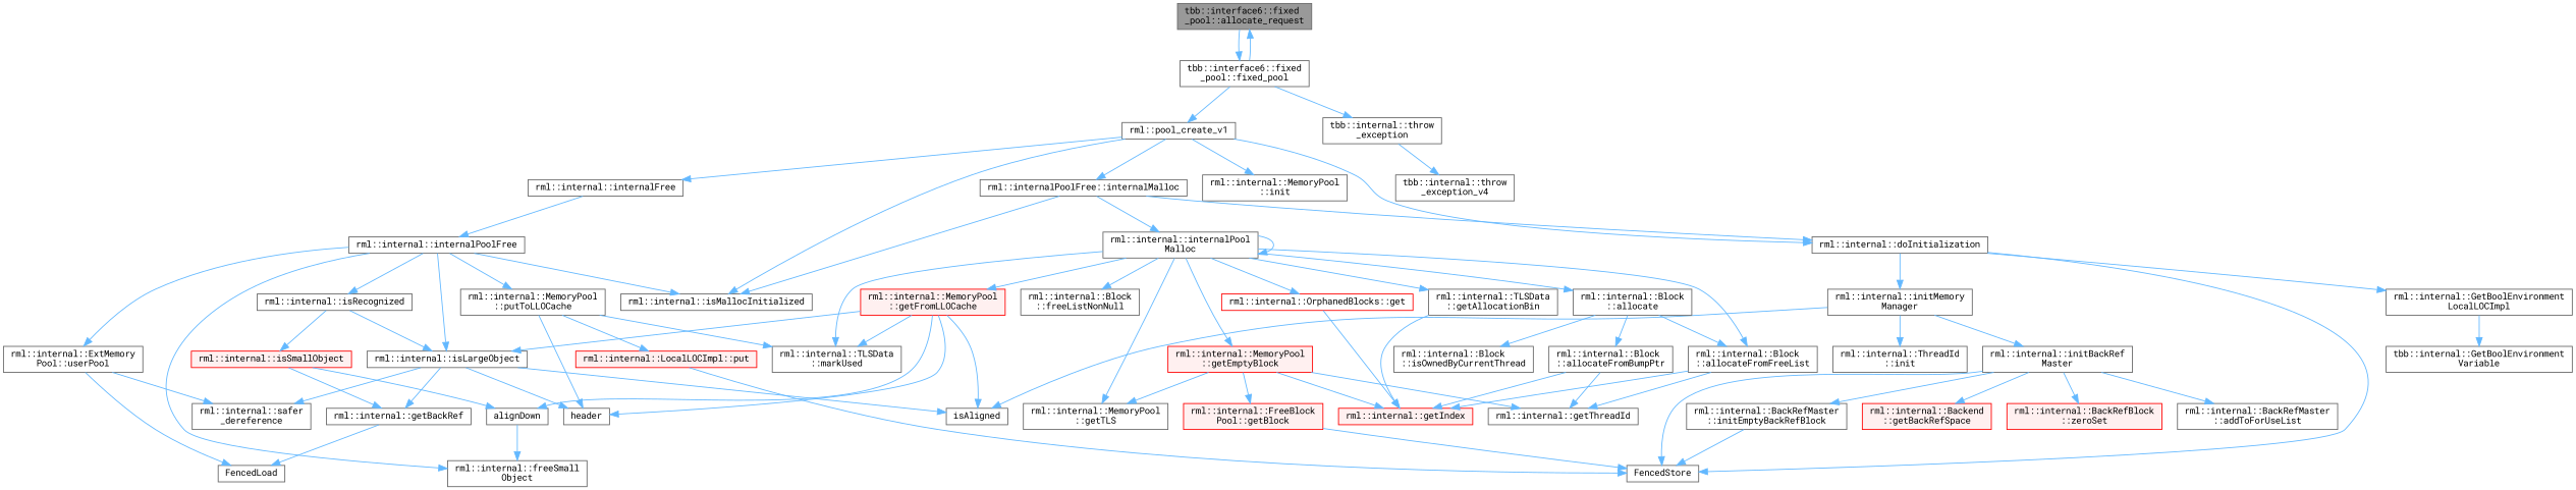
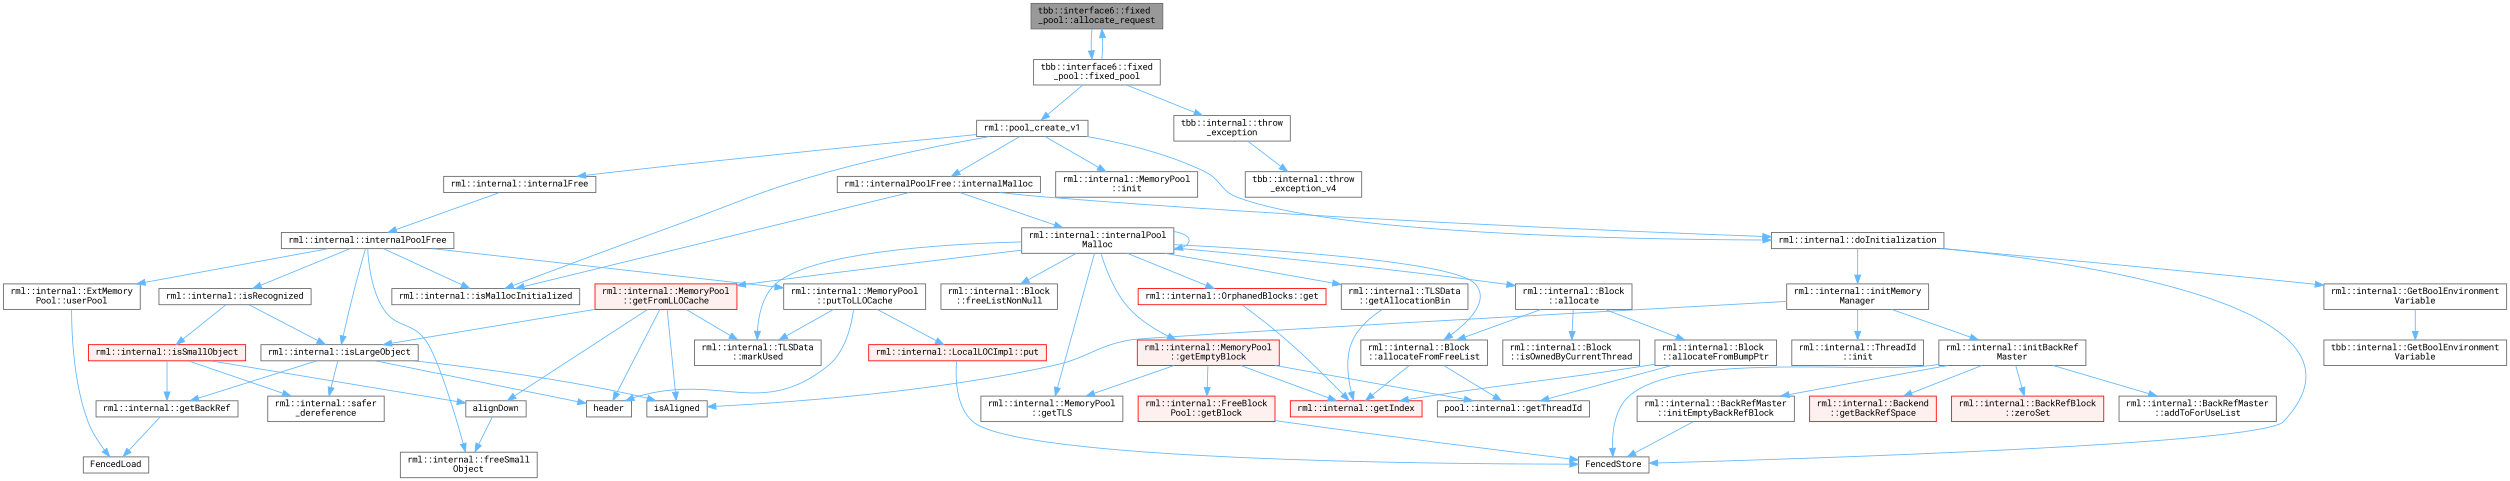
  digraph {
    fontname="Roboto Mono"
    rankdir=TB
    node [color=grey40 fillcolor=white fontname="Roboto Mono" fontsize=10 shape=box style=filled]
    edge [color=steelblue1 fontname="Roboto Mono" fontsize=10 labelfontname=Helvetica labelfontsize=10 style=solid]
    n1 [color=gray40 fillcolor=grey60 fontcolor=black height=0.2 label="tbb::interface6::fixed\l_pool::allocate_request" width=0.4]
    n2 [height=0.2 label="tbb::interface6::fixed\l_pool::fixed_pool" width=0.4]
    n3 [height=0.2 label="rml::pool_create_v1" width=0.4]
    n4 [height=0.2 label="tbb::internal::throw\l_exception" width=0.4]
    n5 [height=0.2 label="rml::internal::doInitialization" width=0.4]
    n6 [height=0.2 label="rml::internal::MemoryPool\l::init" width=0.4]
    n7 [height=0.2 label="rml::internal::internalFree" width=0.4]
    n8 [height=0.2 label="rml::internal::isMallocInitialized" width=0.4]
    n9 [height=0.2 label="rml::internalPoolFree::internalMalloc" width=0.4]
    n10 [height=0.2 label="tbb::internal::throw\l_exception_v4" width=0.4]
    n11 [height=0.2 label=FencedStore width=0.4]
-   n12 [height=0.2 label="rml::internal::GetBoolEnvironment\lLocalLOCImpl" width=0.4]
+   n12 [height=0.2 label="rml::internal::GetBoolEnvironment\lVariable" width=0.4]
    n13 [height=0.2 label="rml::internal::initMemory\lManager" width=0.4]
    n14 [height=0.2 label="rml::internal::internalPoolFree" width=0.4]
    n15 [height=0.2 label="rml::internal::internalPool\lMalloc" width=0.4]
    n16 [height=0.2 label="tbb::internal::GetBoolEnvironment\lVariable" width=0.4]
    n17 [height=0.2 label="rml::internal::ThreadId\l::init" width=0.4]
    n18 [height=0.2 label="rml::internal::initBackRef\lMaster" width=0.4]
    n19 [height=0.2 label=isAligned width=0.4]
    n20 [height=0.2 label="rml::internal::BackRefMaster\l::addToForUseList" width=0.4]
    n21 [color=red fillcolor="#FFF0F0" height=0.2 label="rml::internal::Backend\l::getBackRefSpace" width=0.4]
    n22 [height=0.2 label="rml::internal::BackRefMaster\l::initEmptyBackRefBlock" width=0.4]
    n23 [color=red fillcolor="#FFF0F0" height=0.2 label="rml::internal::BackRefBlock\l::zeroSet" width=0.4]
    n24 [height=0.2 label="rml::internal::freeSmall\lObject" width=0.4]
    n25 [height=0.2 label="rml::internal::isLargeObject" width=0.4]
    n26 [height=0.2 label="rml::internal::isRecognized" width=0.4]
    n27 [height=0.2 label="rml::internal::MemoryPool\l::putToLLOCache" width=0.4]
    n28 [height=0.2 label="rml::internal::ExtMemory\lPool::userPool" width=0.4]
    n29 [height=0.2 label="rml::internal::MemoryPool\l::getTLS" width=0.4]
    n30 [height=0.2 label="rml::internal::getBackRef" width=0.4]
    n31 [height=0.2 label=header width=0.4]
    n32 [height=0.2 label="rml::internal::safer\l_dereference" width=0.4]
    n33 [color=red fillcolor="#FFF0F0" height=0.2 label="rml::internal::isSmallObject" width=0.4]
    n34 [height=0.2 label="rml::internal::TLSData\l::markUsed" width=0.4]
    n35 [color=red fillcolor="#FFF0F0" height=0.2 label="rml::internal::LocalLOCImpl::put" width=0.4]
    n36 [height=0.2 label=FencedLoad width=0.4]
    n37 [height=0.2 label=alignDown width=0.4]
    n38 [height=0.2 label="rml::internal::Block\l::allocate" width=0.4]
    n39 [height=0.2 label="rml::internal::Block\l::allocateFromFreeList" width=0.4]
    n40 [height=0.2 label="rml::internal::Block\l::freeListNonNull" width=0.4]
    n41 [color=red height=0.2 label="rml::internal::OrphanedBlocks::get" width=0.4]
    n42 [height=0.2 label="rml::internal::TLSData\l::getAllocationBin" width=0.4]
    n43 [color=red fillcolor="#FFF0F0" height=0.2 label="rml::internal::MemoryPool\l::getEmptyBlock" width=0.4]
    n44 [color=red fillcolor="#FFF0F0" height=0.2 label="rml::internal::MemoryPool\l::getFromLLOCache" width=0.4]
    n45 [height=0.2 label="rml::internal::Block\l::allocateFromBumpPtr" width=0.4]
    n46 [height=0.2 label="rml::internal::Block\l::isOwnedByCurrentThread" width=0.4]
    n47 [color=red fillcolor="#FFF0F0" height=0.2 label="rml::internal::getIndex" width=0.4]
-   n48 [height=0.2 label="rml::internal::getThreadId" width=0.4]
+   n48 [height=0.2 label="pool::internal::getThreadId" width=0.4]
    n49 [color=red fillcolor="#FFF0F0" height=0.2 label="rml::internal::FreeBlock\lPool::getBlock" width=0.4]
    n1 -> n2
    n2 -> n1
    n2 -> n3
    n2 -> n4
    n3 -> n5
    n3 -> n6
    n3 -> n7
    n3 -> n8
    n3 -> n9
    n4 -> n10
    n5 -> n11
    n5 -> n12
    n5 -> n13
    n7 -> n14
    n9 -> n5
    n9 -> n8
    n9 -> n15
    n12 -> n16
    n13 -> n17
    n13 -> n18
    n13 -> n19
    n14 -> n8
    n14 -> n24
    n14 -> n25
    n14 -> n26
    n14 -> n27
    n14 -> n28
    n15 -> n15
    n15 -> n29
    n15 -> n34
    n15 -> n38
    n15 -> n39
    n15 -> n40
    n15 -> n41
    n15 -> n42
    n15 -> n43
    n15 -> n44
    n18 -> n11
    n18 -> n20
    n18 -> n21
    n18 -> n22
    n18 -> n23
    n22 -> n11
    n25 -> n19
    n25 -> n30
    n25 -> n31
    n25 -> n32
    n26 -> n25
    n26 -> n33
    n27 -> n31
    n27 -> n34
    n27 -> n35
    n28 -> n36
    n30 -> n36
    n33 -> n30
-   n28 -> n32
+   n33 -> n32
    n33 -> n37
    n35 -> n11
    n37 -> n24
    n38 -> n39
    n38 -> n45
    n38 -> n46
    n39 -> n47
    n39 -> n48
    n41 -> n47
    n42 -> n47
    n43 -> n29
    n43 -> n47
    n43 -> n48
    n43 -> n49
    n44 -> n19
    n44 -> n25
    n44 -> n31
    n44 -> n34
    n44 -> n37
    n45 -> n47
    n45 -> n48
    n49 -> n11
  }
